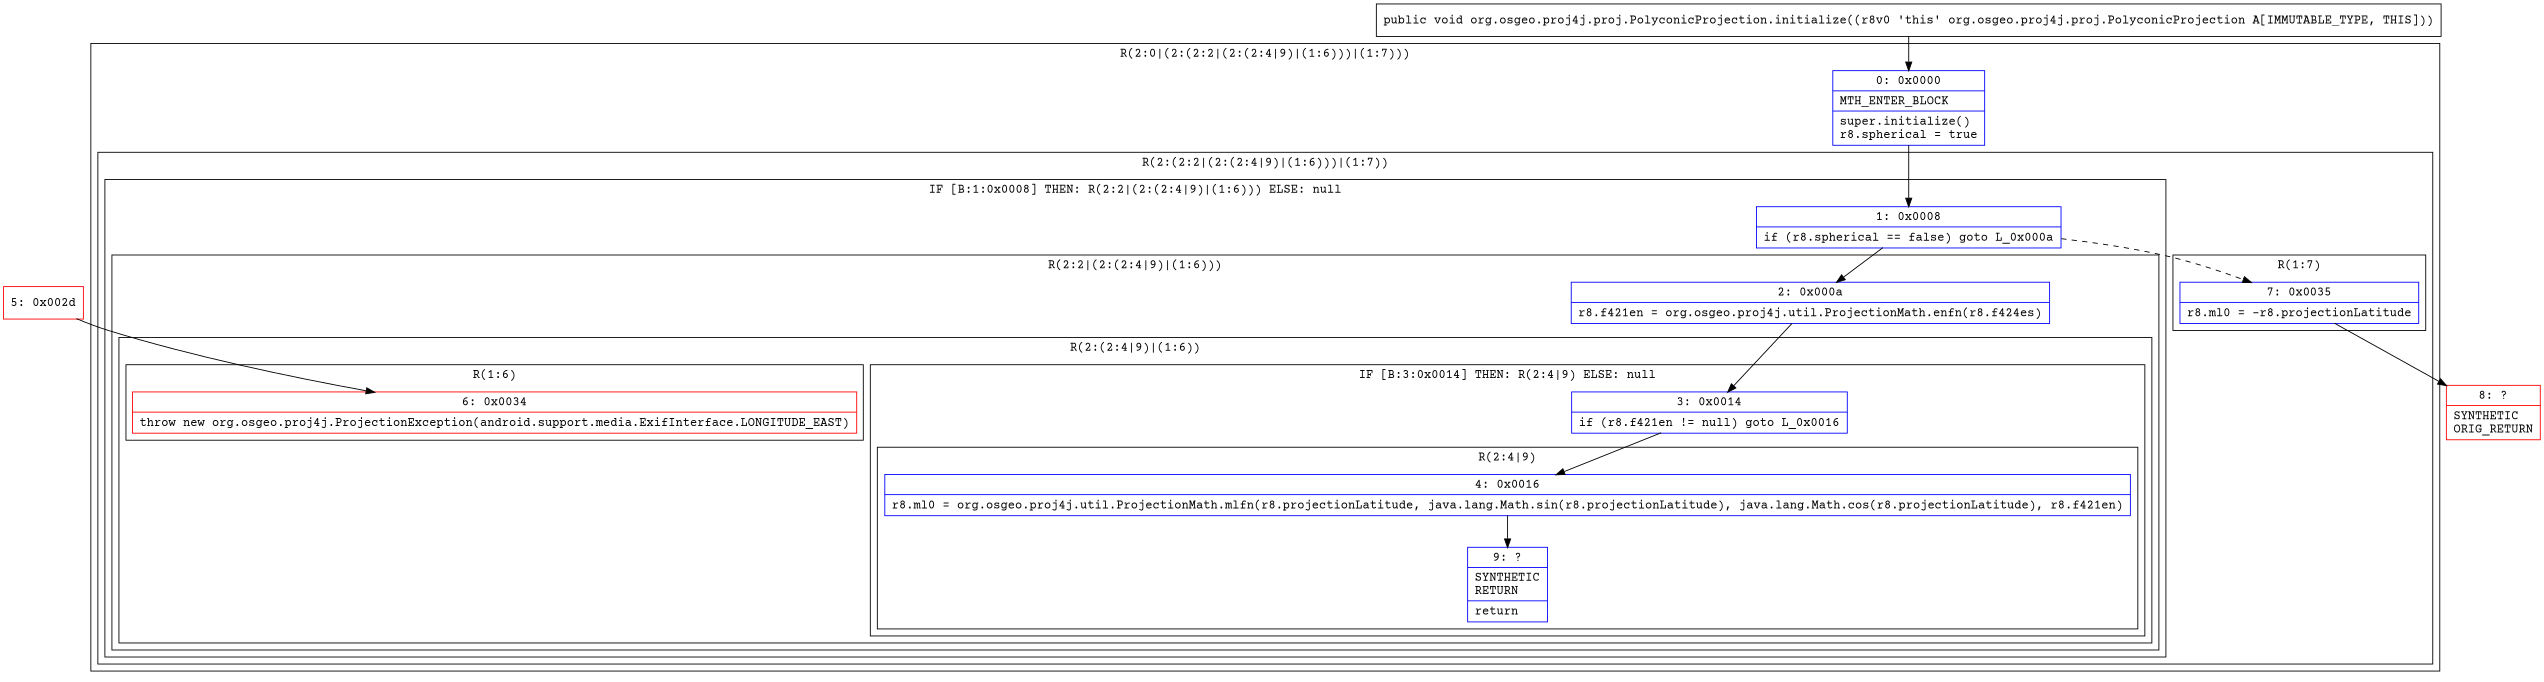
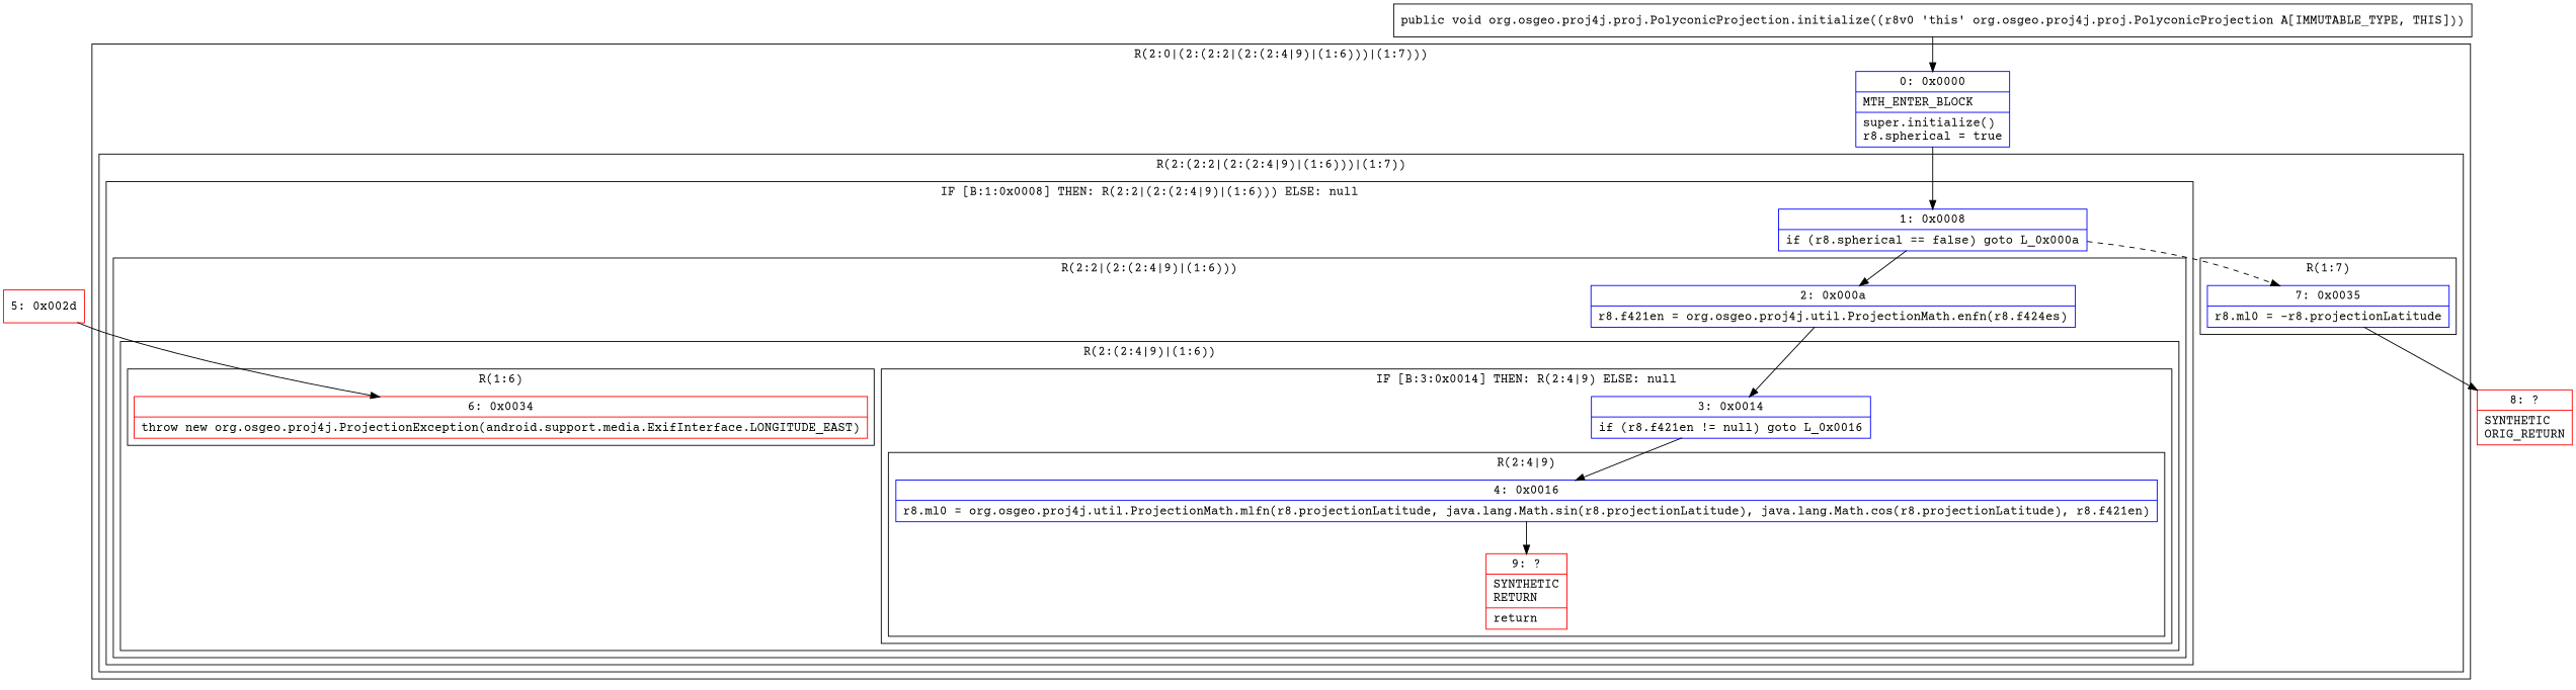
  digraph {
    fontname="Courier Prime"
    node [color=blue fontname="Courier Prime" shape=record]
    edge [fontname="Courier Prime"]
    n1 [label="{4\:\ 0x0016|r8.ml0 = org.osgeo.proj4j.util.ProjectionMath.mlfn(r8.projectionLatitude, java.lang.Math.sin(r8.projectionLatitude), java.lang.Math.cos(r8.projectionLatitude), r8.f421en)\l}"]
-   n2 [label="{9\:\ ?|SYNTHETIC\lRETURN\l|return\l}"]
+   n2 [color=red label="{9\:\ ?|SYNTHETIC\lRETURN\l|return\l}"]
    n3 [label="{3\:\ 0x0014|if (r8.f421en != null) goto L_0x0016\l}"]
    n4 [color=red label="{6\:\ 0x0034|throw new org.osgeo.proj4j.ProjectionException(android.support.media.ExifInterface.LONGITUDE_EAST)\l}"]
    n5 [label="{2\:\ 0x000a|r8.f421en = org.osgeo.proj4j.util.ProjectionMath.enfn(r8.f424es)\l}"]
    n6 [label="{1\:\ 0x0008|if (r8.spherical == false) goto L_0x000a\l}"]
    n7 [label="{7\:\ 0x0035|r8.ml0 = \-r8.projectionLatitude\l}"]
    n8 [label="{0\:\ 0x0000|MTH_ENTER_BLOCK\l|super.initialize()\lr8.spherical = true\l}"]
    n9 [color=red label="{8\:\ ?|SYNTHETIC\lORIG_RETURN\l}"]
    n10 [color=red label="{5\:\ 0x002d}"]
    n11 [label="{public void org.osgeo.proj4j.proj.PolyconicProjection.initialize((r8v0 'this' org.osgeo.proj4j.proj.PolyconicProjection A[IMMUTABLE_TYPE, THIS])) }" color=""]
    subgraph cluster_1 {
      label="R(2:0|(2:(2:2|(2:(2:4|9)|(1:6)))|(1:7)))"
      n8
      subgraph cluster_2 {
        label="R(2:(2:2|(2:(2:4|9)|(1:6)))|(1:7))"
        subgraph cluster_3 {
          label="IF [B:1:0x0008] THEN: R(2:2|(2:(2:4|9)|(1:6))) ELSE: null"
          n6
          subgraph cluster_4 {
            label="R(2:2|(2:(2:4|9)|(1:6)))"
            n5
            subgraph cluster_5 {
              label="R(2:(2:4|9)|(1:6))"
              subgraph cluster_6 {
                label="IF [B:3:0x0014] THEN: R(2:4|9) ELSE: null"
                n3
                subgraph cluster_7 {
                  label="R(2:4|9)"
                  n1
                  n2
                }
              }
              subgraph cluster_8 {
                label="R(1:6)"
                n4
              }
            }
          }
        }
        subgraph cluster_9 {
          label="R(1:7)"
          n7
        }
      }
    }
    n1 -> n2
    n3 -> n1
    n5 -> n3
    n6 -> n5
    n6 -> n7 [style=dashed]
    n7 -> n9
    n8 -> n6
    n10 -> n4
    n11 -> n8
  }
